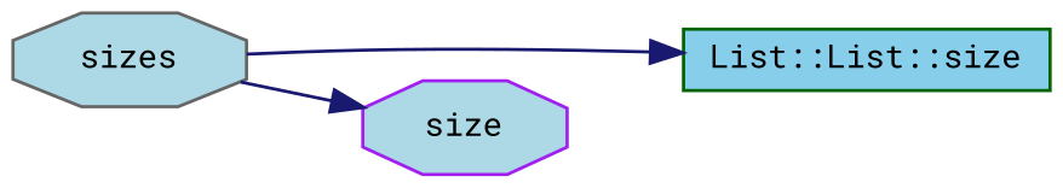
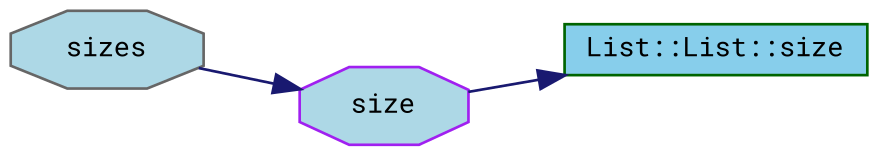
  digraph {
    fontname="Roboto Mono"
    rankdir=LR
    node [fillcolor=lightblue fontname="Roboto Mono" fontsize=10 shape=octagon style=filled]
    edge [color=midnightblue fontname="Roboto Mono" fontsize=10 labelfontname=Helvetica labelfontsize=10 style=solid]
    n1 [color=gray40 fontcolor=black height=0.2 label=sizes width=0.4]
    n2 [color=darkgreen fillcolor=skyblue height=0.2 label="List::List::size" shape=box width=0.4]
    n3 [color=purple height=0.2 label=size width=0.4]
-   n1 -> n2
+   n3 -> n2
    n1 -> n3
  }
